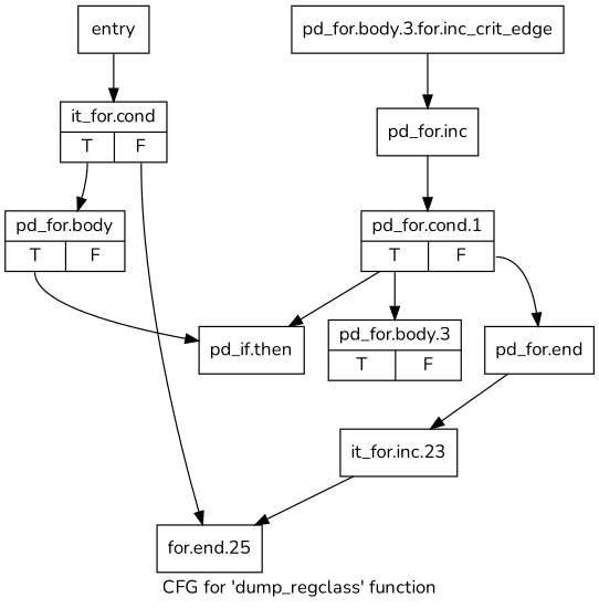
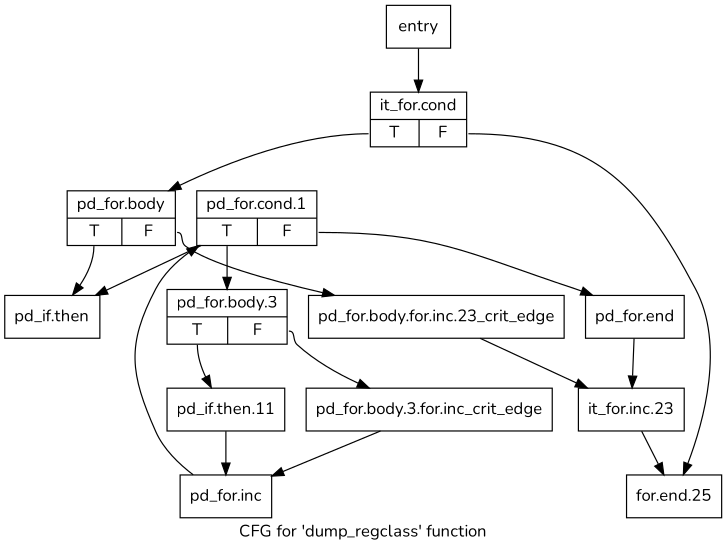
  digraph {
    fontname=Nunito
    label="CFG for 'dump_regclass' function"
    node [fontname=Nunito shape=record]
    edge [fontname=Nunito]
    n1 [label="{entry}"]
    n2 [label="{it_for.cond|{<s0>T|<s1>F}}"]
    n3 [label="{pd_for.body|{<s0>T|<s1>F}}"]
    n4 [label="{for.end.25}"]
    n5 [label="{pd_if.then}"]
+   n6 [label="{pd_for.body.for.inc.23_crit_edge}"]
    n7 [label="{it_for.inc.23}"]
    n8 [label="{pd_for.cond.1|{<s0>T|<s1>F}}"]
    n9 [label="{pd_for.body.3|{<s0>T|<s1>F}}"]
    n10 [label="{pd_for.end}"]
+   n11 [label="{pd_if.then.11}"]
    n12 [label="{pd_for.body.3.for.inc_crit_edge}"]
    n13 [label="{pd_for.inc}"]
    n1 -> n2
    n2 -> n3 [tailport=s0]
    n2 -> n4 [tailport=s1]
    n3 -> n5 [tailport=s0]
+   n3 -> n6 [tailport=s1]
+   n6 -> n7
    n7 -> n4
    n8 -> n5
    n8 -> n9 [tailport=s0]
    n8 -> n10 [tailport=s1]
+   n9 -> n11 [tailport=s0]
+   n9 -> n12 [tailport=s1]
    n10 -> n7
+   n11 -> n13
    n12 -> n13
    n13 -> n8
  }
